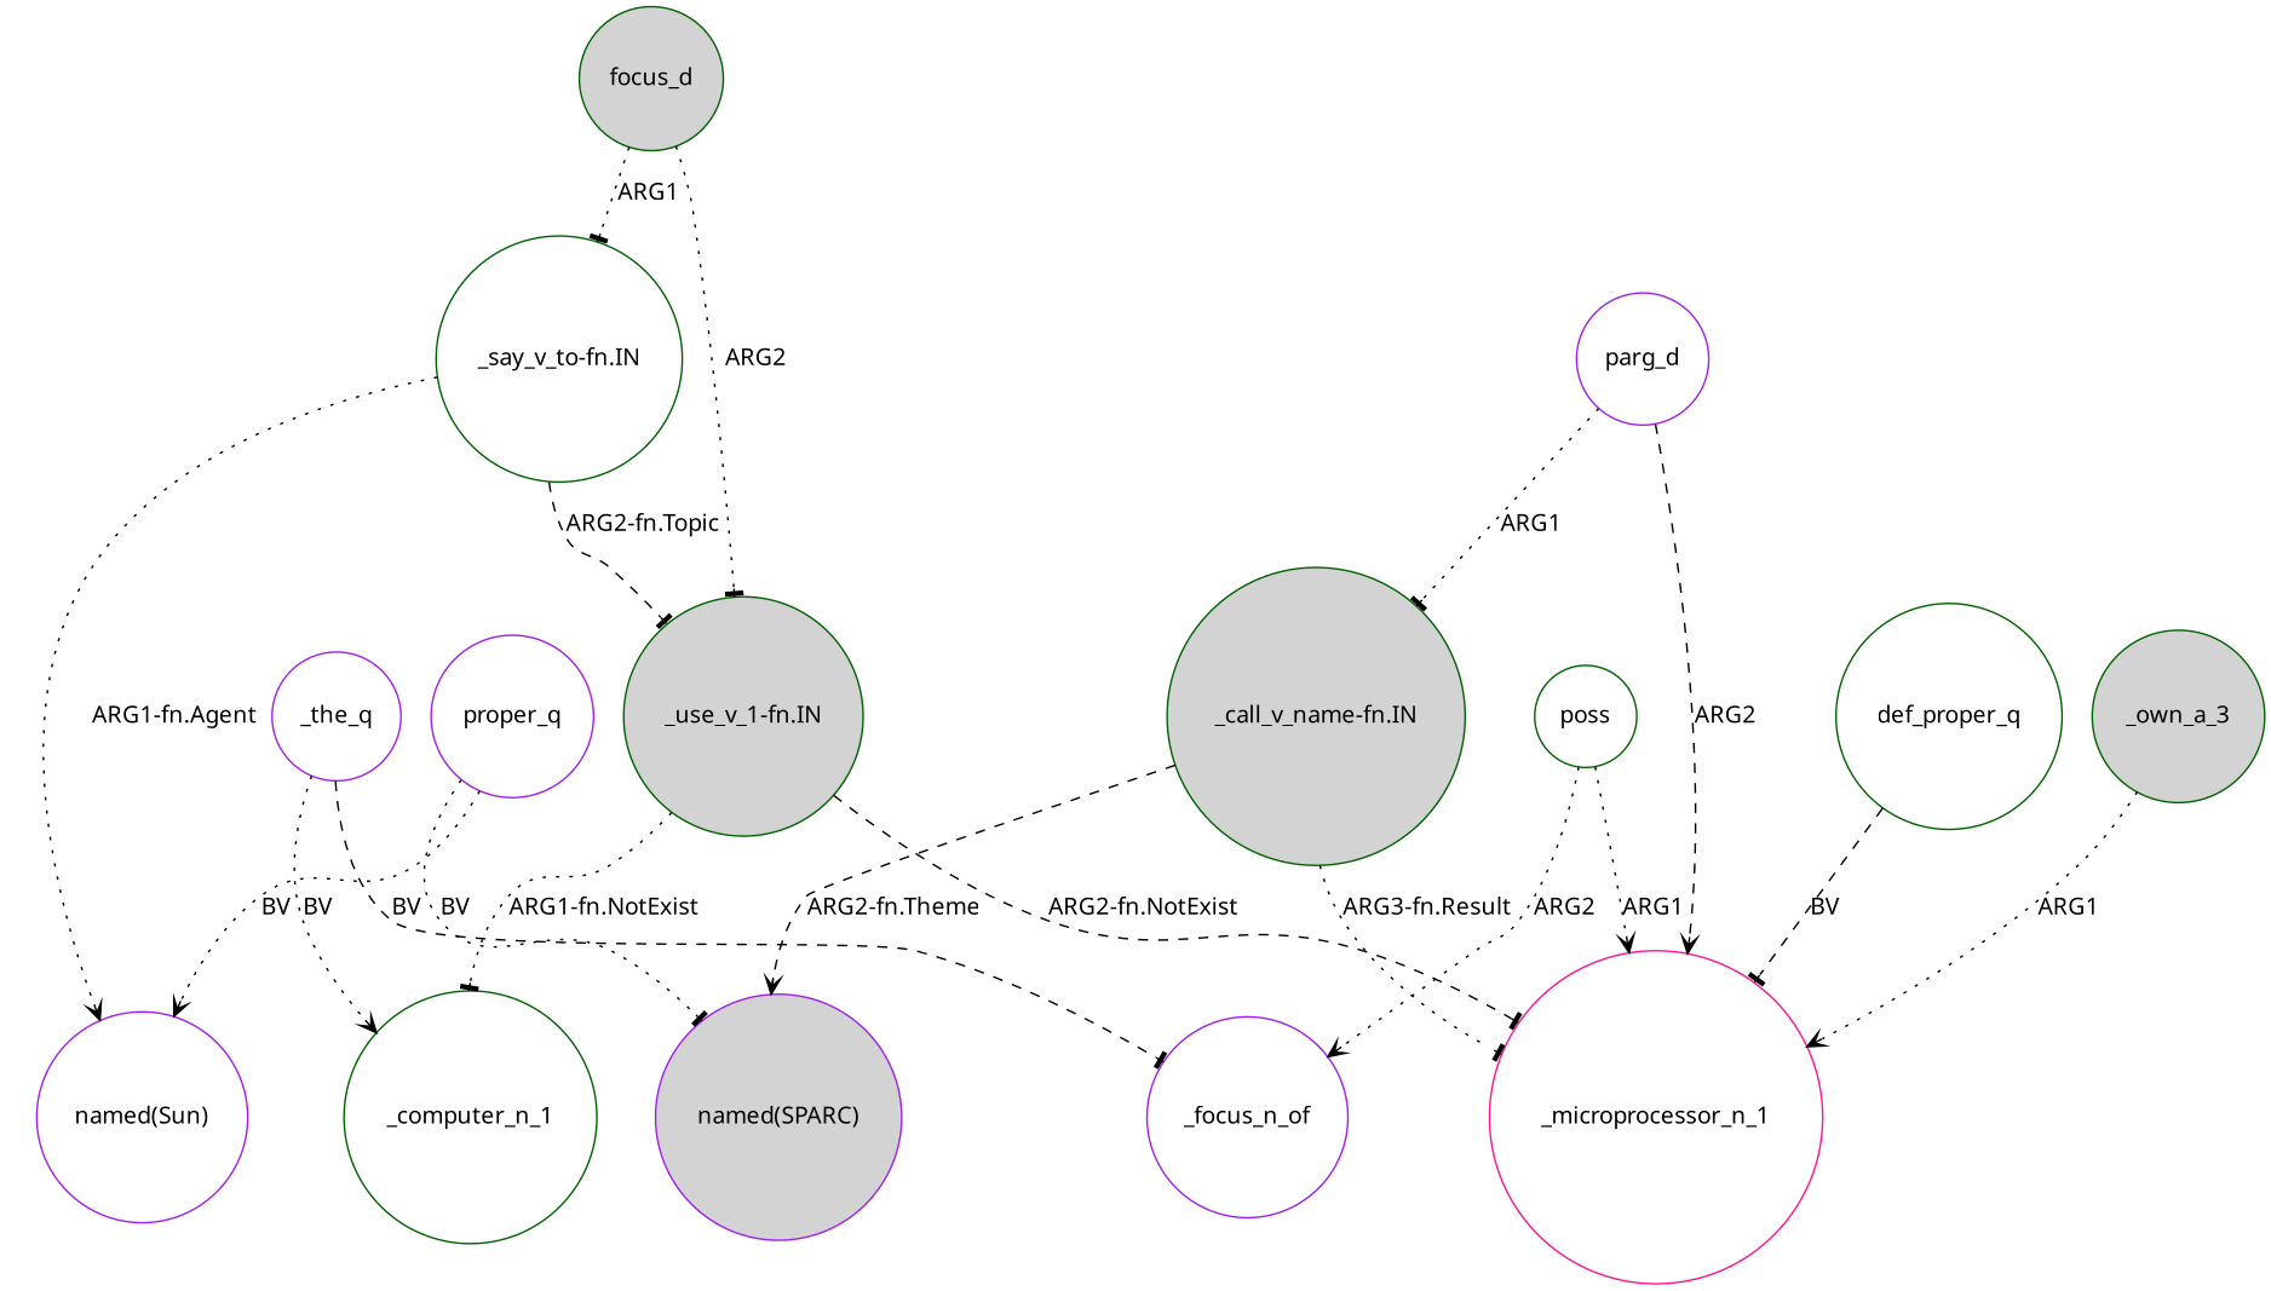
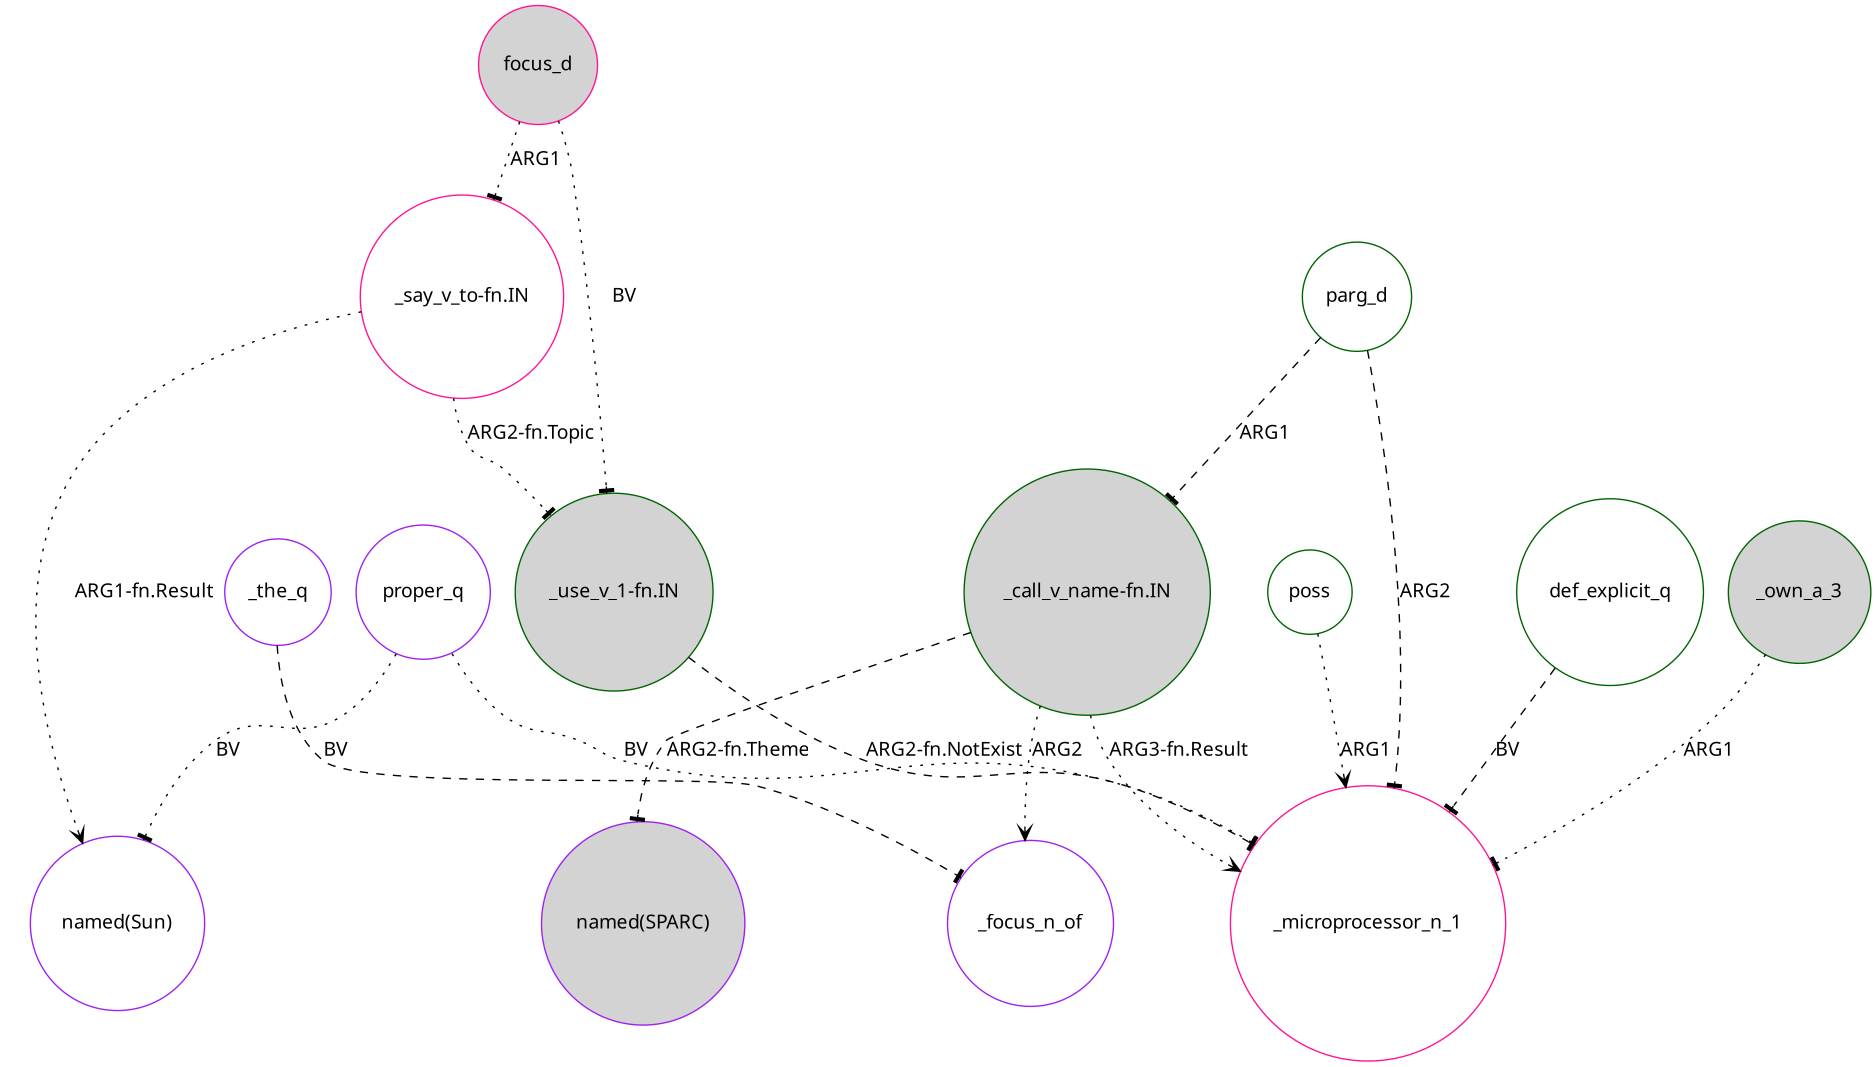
  digraph {
    fontname="Noto Sans"
    node [color=darkgreen fillcolor=white fontname="Noto Sans" shape=circle style=filled]
    edge [arrowhead=tee fontname="Noto Sans" style=dotted]
    n1 [fillcolor=lightgrey label=_own_a_3]
    _microprocessor_n_1 [color=deeppink]
    poss
    n4 [color=purple label=_focus_n_of]
-   parg_d [color=purple]
+   parg_d
    "_call_v_name-fn.IN" [fillcolor=lightgrey]
    "named(SPARC)" [color=purple fillcolor=lightgrey]
    proper_q [color=purple]
    "named(Sun)" [color=purple]
    _the_q [color=purple]
-   _computer_n_1
-   def_explicit_q [label=def_proper_q]
+   def_explicit_q
    "_use_v_1-fn.IN" [fillcolor=lightgrey]
-   "_say_v_to-fn.IN"
-   focus_d [fillcolor=lightgrey]
-   n1 -> _microprocessor_n_1 [arrowhead=vee label=ARG1]
+   "_say_v_to-fn.IN" [color=deeppink]
+   focus_d [color=deeppink fillcolor=lightgrey]
+   n1 -> _microprocessor_n_1 [label=ARG1]
    poss -> _microprocessor_n_1 [arrowhead=vee label=ARG1]
-   poss -> n4 [arrowhead=vee label=ARG2]
-   parg_d -> _microprocessor_n_1 [arrowhead=vee label=ARG2 style=dashed]
-   parg_d -> "_call_v_name-fn.IN" [label=ARG1]
-   "_call_v_name-fn.IN" -> _microprocessor_n_1 [label="ARG3-fn.Result"]
-   "_call_v_name-fn.IN" -> "named(SPARC)" [arrowhead=vee label="ARG2-fn.Theme" style=dashed]
-   proper_q -> "named(SPARC)" [label=BV]
-   proper_q -> "named(Sun)" [arrowhead=vee label=BV]
+   "_call_v_name-fn.IN" -> n4 [arrowhead=vee label=ARG2]
+   parg_d -> _microprocessor_n_1 [label=ARG2 style=dashed]
+   parg_d -> "_call_v_name-fn.IN" [label=ARG1 style=dashed]
+   "_call_v_name-fn.IN" -> _microprocessor_n_1 [arrowhead=vee label="ARG3-fn.Result"]
+   "_call_v_name-fn.IN" -> "named(SPARC)" [label="ARG2-fn.Theme" style=dashed]
+   proper_q -> _microprocessor_n_1 [label=BV]
+   proper_q -> "named(Sun)" [label=BV]
    _the_q -> n4 [label=BV style=dashed]
-   _the_q -> _computer_n_1 [arrowhead=vee label=BV]
    def_explicit_q -> _microprocessor_n_1 [label=BV style=dashed]
    "_use_v_1-fn.IN" -> _microprocessor_n_1 [label="ARG2-fn.NotExist" style=dashed]
-   "_use_v_1-fn.IN" -> _computer_n_1 [label="ARG1-fn.NotExist"]
-   "_say_v_to-fn.IN" -> "named(Sun)" [arrowhead=vee label="ARG1-fn.Agent"]
-   "_say_v_to-fn.IN" -> "_use_v_1-fn.IN" [label="ARG2-fn.Topic" style=dashed]
-   focus_d -> "_use_v_1-fn.IN" [label=ARG2]
+   "_say_v_to-fn.IN" -> "named(Sun)" [arrowhead=vee label="ARG1-fn.Result"]
+   "_say_v_to-fn.IN" -> "_use_v_1-fn.IN" [label="ARG2-fn.Topic"]
+   focus_d -> "_use_v_1-fn.IN" [label=BV]
    focus_d -> "_say_v_to-fn.IN" [label=ARG1]
  }
